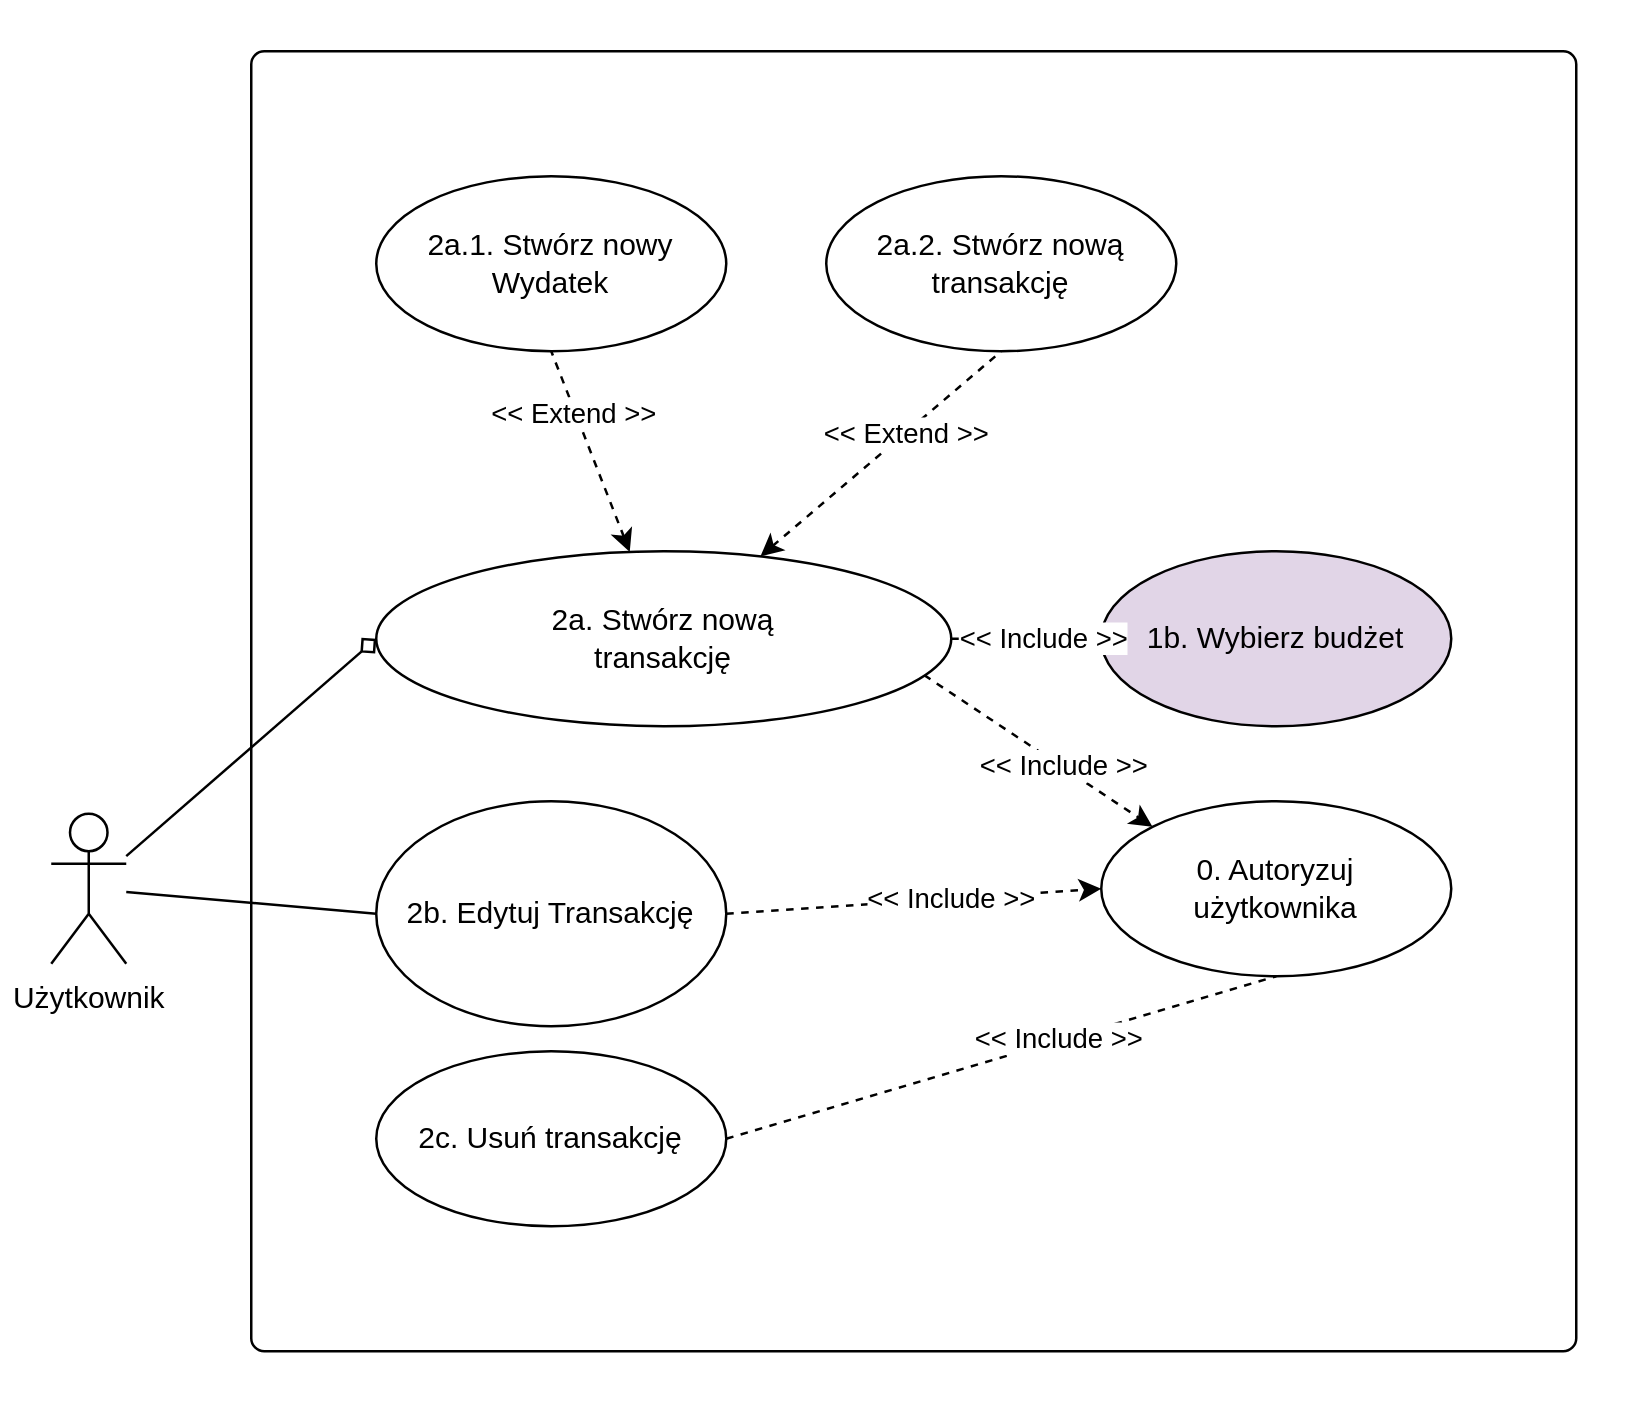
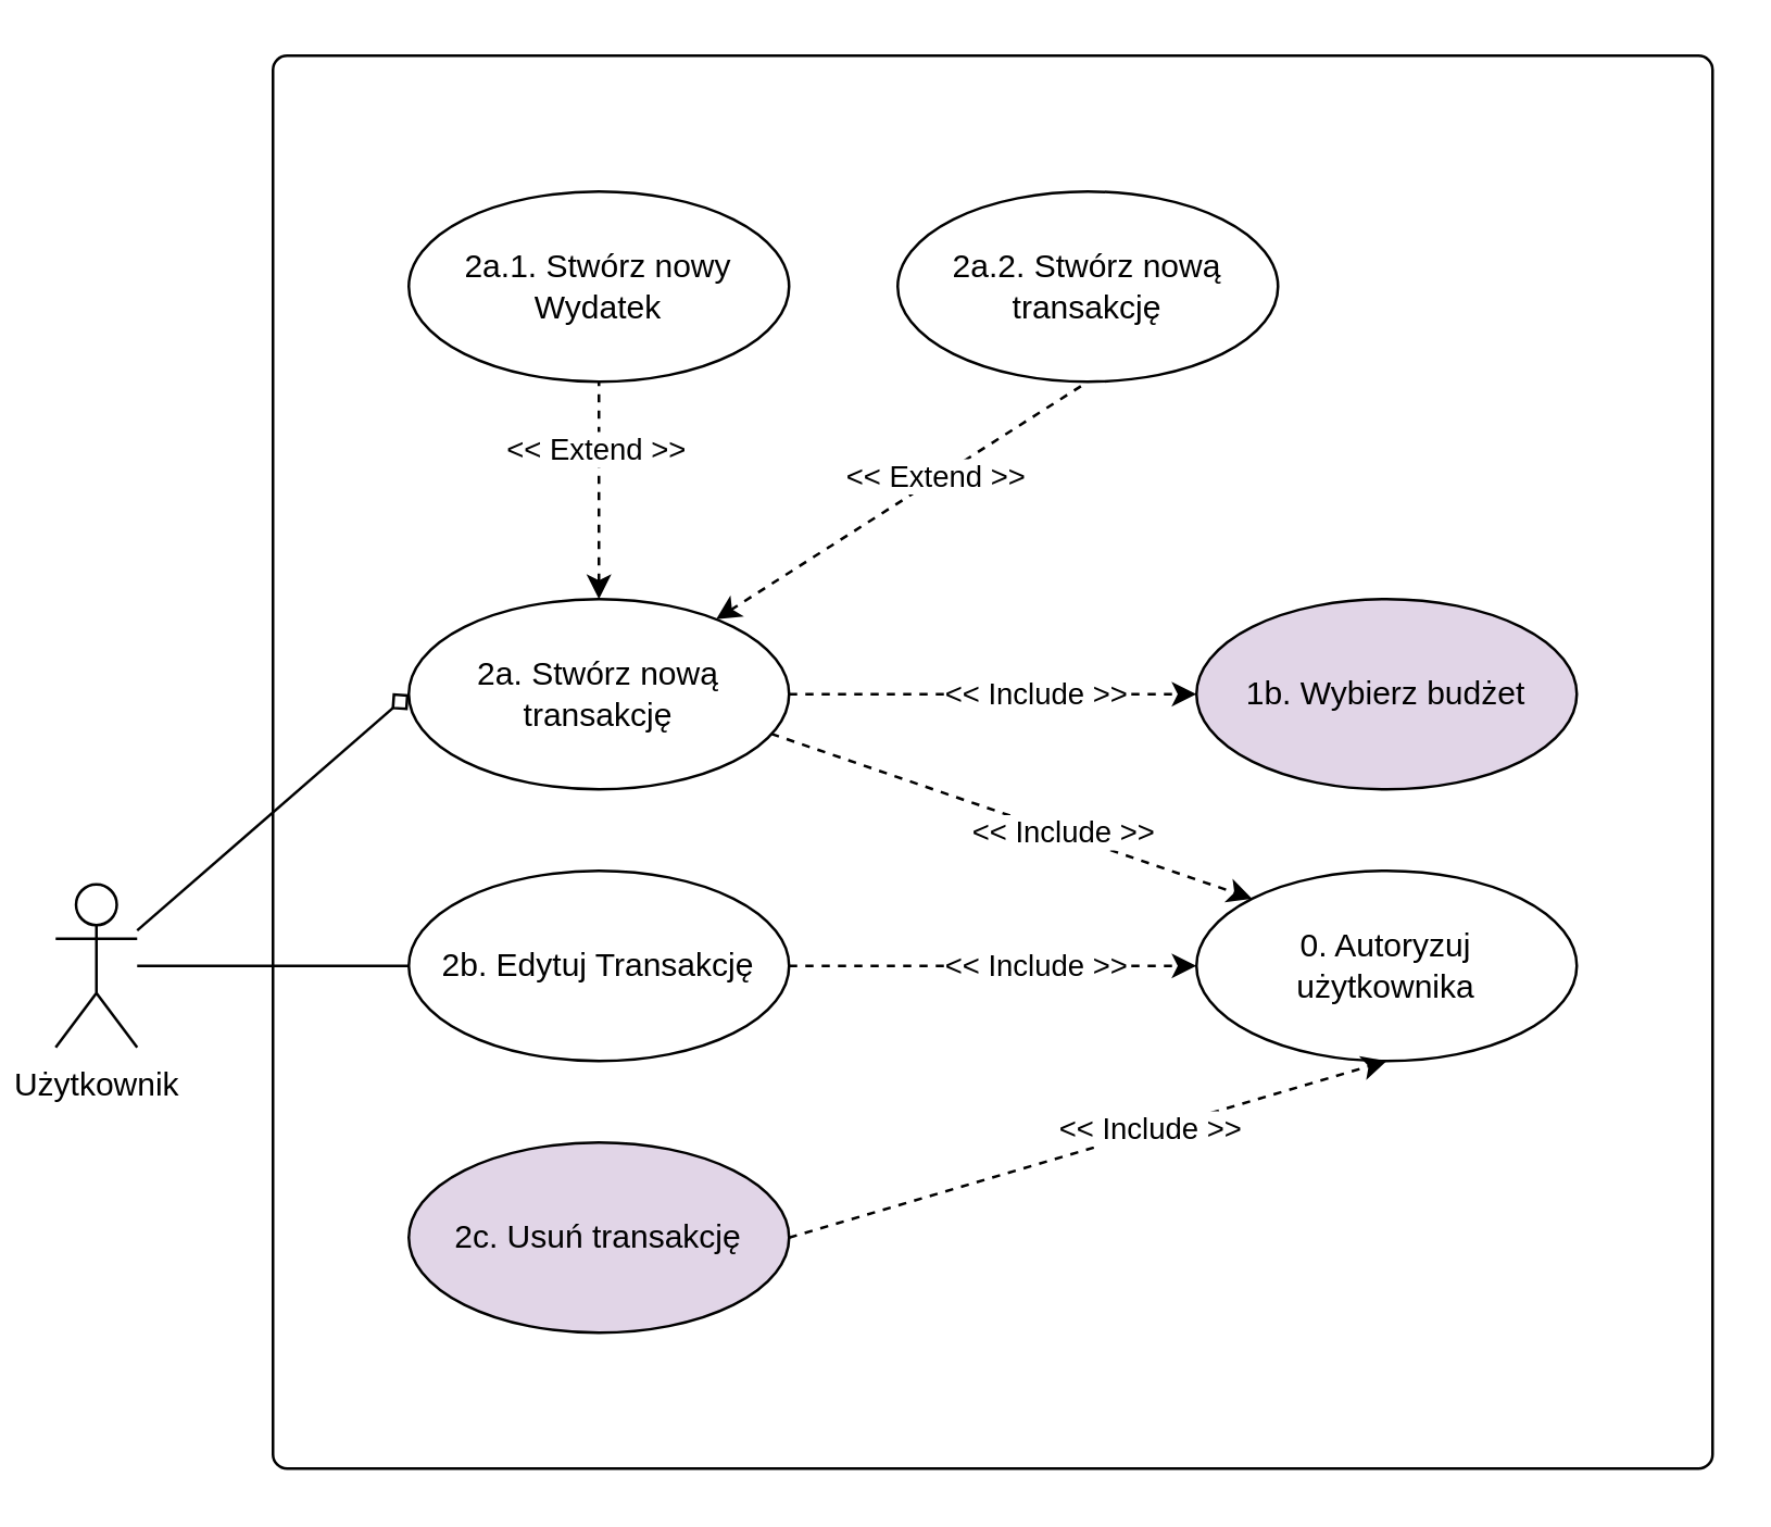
  <mxCell id="0" />
  <mxCell id="1" parent="0" />
  <mxCell id="2" value="" style="rounded=1;whiteSpace=wrap;html=1;arcSize=1;shadow=0;strokeColor=default;gradientColor=none;" parent="1" vertex="1"><mxGeometry x="100" y="20" width="530" height="520" as="geometry" /></mxCell>
  <mxCell id="3" style="rounded=0;orthogonalLoop=1;jettySize=auto;html=1;entryX=0;entryY=0.5;entryDx=0;entryDy=0;endArrow=diamond;endFill=0;" parent="1" source="5" target="13" edge="1"><mxGeometry relative="1" as="geometry" /></mxCell>
  <mxCell id="4" style="edgeStyle=none;rounded=0;orthogonalLoop=1;jettySize=auto;html=1;entryX=0;entryY=0.5;entryDx=0;entryDy=0;endArrow=none;endFill=0;" parent="1" source="5" target="14" edge="1"><mxGeometry relative="1" as="geometry" /></mxCell>
  <mxCell id="5" value="Użytkownik" style="shape=umlActor;verticalLabelPosition=bottom;verticalAlign=top;html=1;" parent="1" vertex="1"><mxGeometry x="20" y="325" width="30" height="60" as="geometry" /></mxCell>
  <mxCell id="6" value="0. Autoryzuj&lt;br&gt;użytkownika" style="ellipse;whiteSpace=wrap;html=1;" parent="1" vertex="1"><mxGeometry x="440" y="320" width="140" height="70" as="geometry" /></mxCell>
  <mxCell id="7" style="edgeStyle=none;rounded=0;orthogonalLoop=1;jettySize=auto;html=1;exitX=0.953;exitY=0.708;exitDx=0;exitDy=0;entryX=0;entryY=0;entryDx=0;entryDy=0;endArrow=classic;endFill=1;dashed=1;labelBorderColor=none;exitPerimeter=0;" parent="1" source="13" target="6" edge="1"><mxGeometry relative="1" as="geometry" /></mxCell>
  <mxCell id="8" value="&amp;lt;&amp;lt; Include &amp;gt;&amp;gt;" style="edgeLabel;html=1;align=center;verticalAlign=middle;resizable=0;points=[];" parent="7" vertex="1" connectable="0"><mxGeometry x="0.203" y="1" relative="1" as="geometry"><mxPoint as="offset" /></mxGeometry></mxCell>
  <mxCell id="9" style="rounded=0;orthogonalLoop=1;jettySize=auto;html=1;entryX=0.5;entryY=1;entryDx=0;entryDy=0;dashed=1;startArrow=classic;startFill=1;endArrow=none;endFill=0;" parent="1" source="13" target="20" edge="1"><mxGeometry relative="1" as="geometry" /></mxCell>
  <mxCell id="10" value="&amp;lt;&amp;lt; Extend &amp;gt;&amp;gt;" style="edgeLabel;html=1;align=center;verticalAlign=middle;resizable=0;points=[];" parent="9" vertex="1" connectable="0"><mxGeometry x="0.354" y="1" relative="1" as="geometry"><mxPoint x="-1" y="-2" as="offset" /></mxGeometry></mxCell>
  <mxCell id="11" style="rounded=0;orthogonalLoop=1;jettySize=auto;html=1;entryX=0.5;entryY=1;entryDx=0;entryDy=0;dashed=1;startArrow=classic;startFill=1;endArrow=none;endFill=0;" parent="1" source="13" target="21" edge="1"><mxGeometry relative="1" as="geometry" /></mxCell>
  <mxCell id="12" value="&amp;lt;&amp;lt; Extend &amp;gt;&amp;gt;" style="edgeLabel;html=1;align=center;verticalAlign=middle;resizable=0;points=[];" parent="11" vertex="1" connectable="0"><mxGeometry x="0.091" relative="1" as="geometry"><mxPoint x="5" y="-5" as="offset" /></mxGeometry></mxCell>
- <mxCell id="13" value="2a. Stwórz nową&lt;br&gt;transakcję" style="ellipse;whiteSpace=wrap;html=1;" parent="1" vertex="1"><mxGeometry x="150" y="220" width="230" height="70" as="geometry" /></mxCell>
- <mxCell id="14" value="2b. Edytuj Transakcję" style="ellipse;whiteSpace=wrap;html=1;" parent="1" vertex="1"><mxGeometry x="150" y="320" width="140" height="90" as="geometry" /></mxCell>
- <mxCell id="15" value="2c. Usuń transakcję" style="ellipse;whiteSpace=wrap;html=1;" parent="1" vertex="1"><mxGeometry x="150" y="420" width="140" height="70" as="geometry" /></mxCell>
+ <mxCell id="13" value="2a. Stwórz nową&lt;br&gt;transakcję" style="ellipse;whiteSpace=wrap;html=1;" parent="1" vertex="1"><mxGeometry x="150" y="220" width="140" height="70" as="geometry" /></mxCell>
+ <mxCell id="14" value="2b. Edytuj Transakcję" style="ellipse;whiteSpace=wrap;html=1;" parent="1" vertex="1"><mxGeometry x="150" y="320" width="140" height="70" as="geometry" /></mxCell>
+ <mxCell id="15" value="2c. Usuń transakcję" style="ellipse;whiteSpace=wrap;html=1;fillColor=#e1d5e7;" parent="1" vertex="1"><mxGeometry x="150" y="420" width="140" height="70" as="geometry" /></mxCell>
  <mxCell id="16" style="edgeStyle=none;rounded=0;orthogonalLoop=1;jettySize=auto;html=1;exitX=1;exitY=0.5;exitDx=0;exitDy=0;entryX=0;entryY=0.5;entryDx=0;entryDy=0;endArrow=classic;endFill=1;dashed=1;labelBorderColor=none;" parent="1" source="14" target="6" edge="1"><mxGeometry relative="1" as="geometry"><mxPoint x="304" y="225" as="sourcePoint" /><mxPoint x="470" y="400" as="targetPoint" /></mxGeometry></mxCell>
  <mxCell id="17" value="&amp;lt;&amp;lt; Include &amp;gt;&amp;gt;" style="edgeLabel;html=1;align=center;verticalAlign=middle;resizable=0;points=[];" parent="16" vertex="1" connectable="0"><mxGeometry x="0.203" y="1" relative="1" as="geometry"><mxPoint as="offset" /></mxGeometry></mxCell>
- <mxCell id="18" style="edgeStyle=none;rounded=0;orthogonalLoop=1;jettySize=auto;html=1;exitX=1;exitY=0.5;exitDx=0;exitDy=0;entryX=0.5;entryY=1;entryDx=0;entryDy=0;endArrow=none;endFill=1;dashed=1;labelBorderColor=none;" parent="1" source="15" target="6" edge="1"><mxGeometry relative="1" as="geometry"><mxPoint x="304" y="265" as="sourcePoint" /><mxPoint x="470" y="370" as="targetPoint" /></mxGeometry></mxCell>
+ <mxCell id="18" style="edgeStyle=none;rounded=0;orthogonalLoop=1;jettySize=auto;html=1;exitX=1;exitY=0.5;exitDx=0;exitDy=0;entryX=0.5;entryY=1;entryDx=0;entryDy=0;endArrow=classic;endFill=1;dashed=1;labelBorderColor=none;" parent="1" source="15" target="6" edge="1"><mxGeometry relative="1" as="geometry"><mxPoint x="304" y="265" as="sourcePoint" /><mxPoint x="470" y="370" as="targetPoint" /></mxGeometry></mxCell>
  <mxCell id="19" value="&amp;lt;&amp;lt; Include &amp;gt;&amp;gt;" style="edgeLabel;html=1;align=center;verticalAlign=middle;resizable=0;points=[];" parent="18" vertex="1" connectable="0"><mxGeometry x="0.203" y="1" relative="1" as="geometry"><mxPoint as="offset" /></mxGeometry></mxCell>
  <mxCell id="20" value="2a.1. Stwórz nowy&lt;br&gt;Wydatek" style="ellipse;whiteSpace=wrap;html=1;" parent="1" vertex="1"><mxGeometry x="150" y="70" width="140" height="70" as="geometry" /></mxCell>
  <mxCell id="21" value="2a.2. Stwórz nową&lt;br&gt;transakcję" style="ellipse;whiteSpace=wrap;html=1;" parent="1" vertex="1"><mxGeometry x="330" y="70" width="140" height="70" as="geometry" /></mxCell>
  <mxCell id="22" value="1b. Wybierz budżet" style="ellipse;whiteSpace=wrap;html=1;fillColor=#e1d5e7;" parent="1" vertex="1"><mxGeometry x="440" y="220" width="140" height="70" as="geometry" /></mxCell>
  <mxCell id="23" style="edgeStyle=none;rounded=0;orthogonalLoop=1;jettySize=auto;html=1;exitX=1;exitY=0.5;exitDx=0;exitDy=0;entryX=0;entryY=0.5;entryDx=0;entryDy=0;endArrow=classic;endFill=1;dashed=1;labelBorderColor=none;" parent="1" source="13" target="22" edge="1"><mxGeometry relative="1" as="geometry"><mxPoint x="300" y="265" as="sourcePoint" /><mxPoint x="520" y="330" as="targetPoint" /></mxGeometry></mxCell>
  <mxCell id="24" value="&amp;lt;&amp;lt; Include &amp;gt;&amp;gt;" style="edgeLabel;html=1;align=center;verticalAlign=middle;resizable=0;points=[];" parent="23" vertex="1" connectable="0"><mxGeometry x="0.203" y="1" relative="1" as="geometry"><mxPoint as="offset" /></mxGeometry></mxCell>
